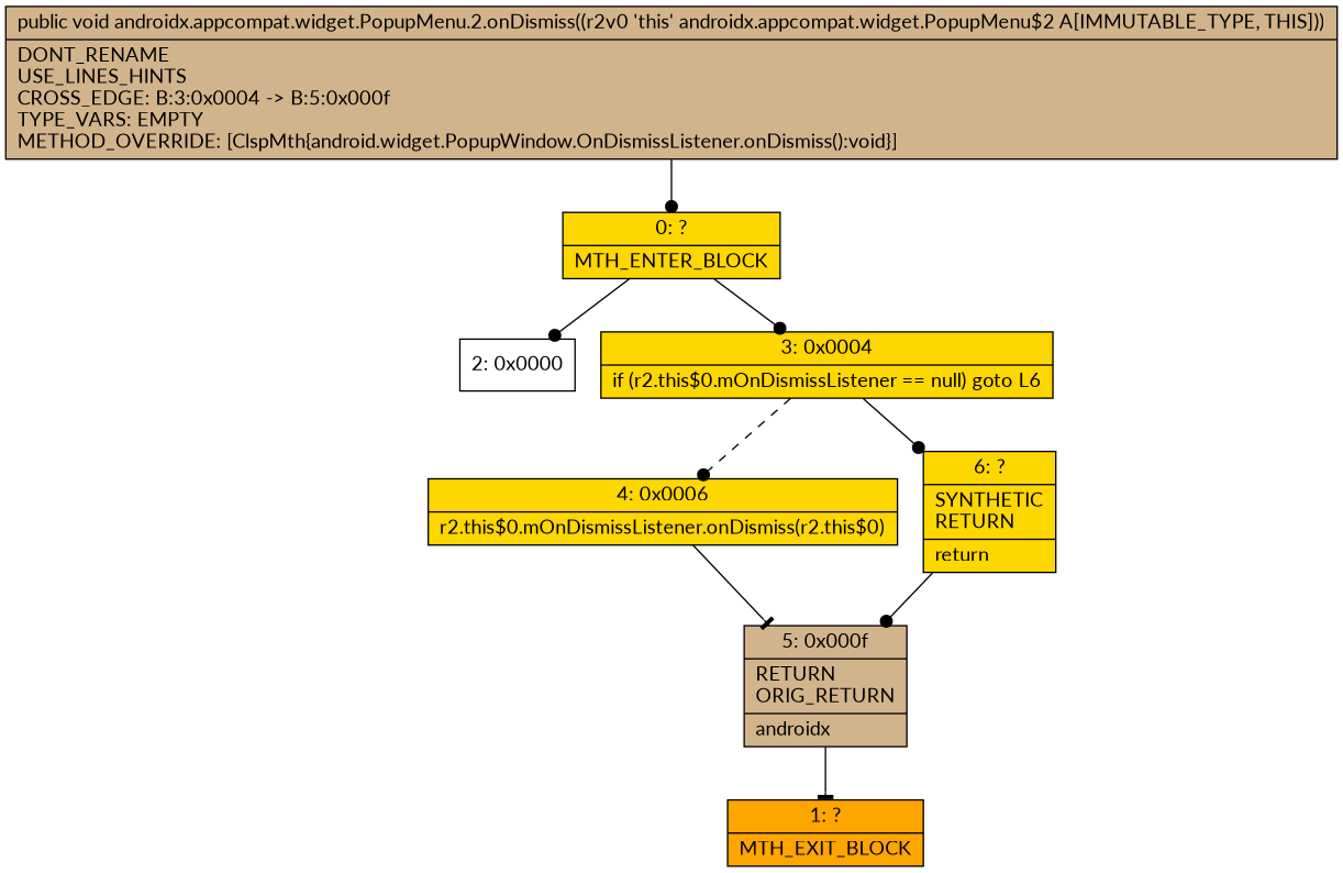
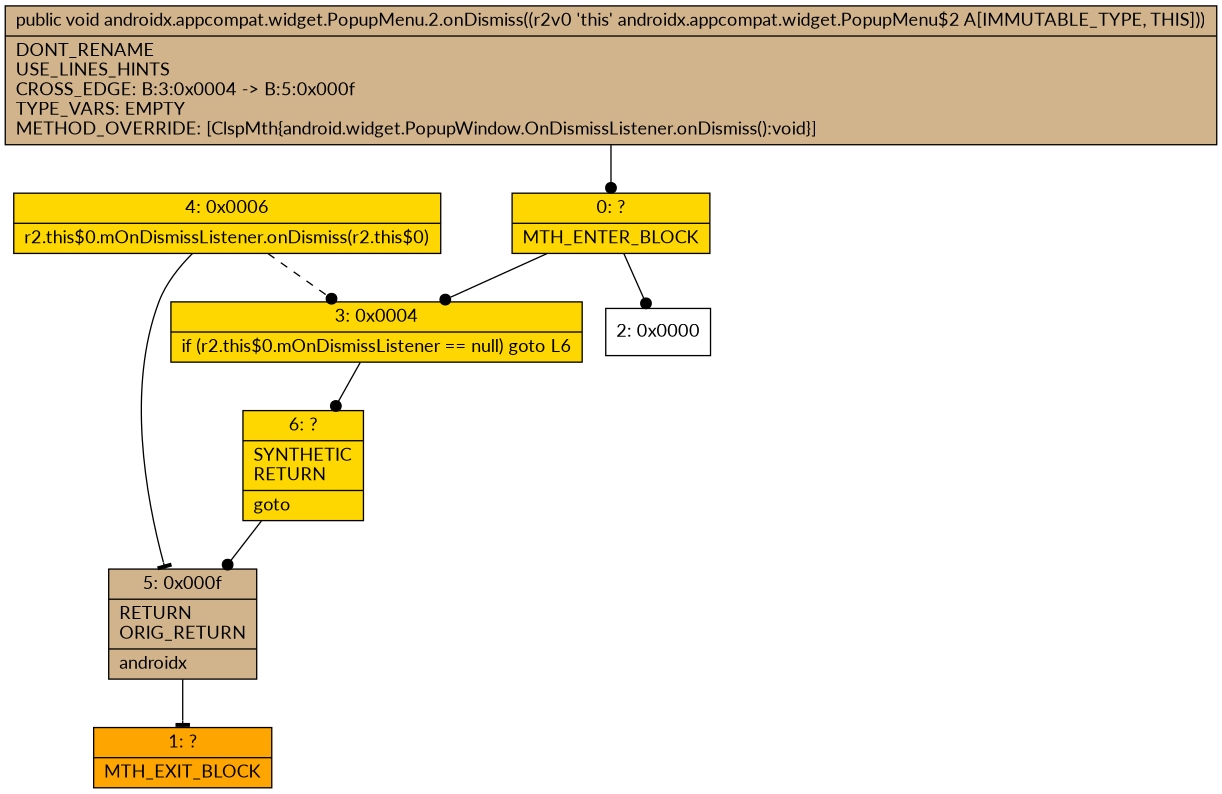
  digraph {
    fontname=Lato
    node [fillcolor=gold fontname=Lato shape=record style=filled]
    edge [arrowhead=dot fontname=Lato]
    n1 [label="{0\:\ ?|MTH_ENTER_BLOCK\l}"]
    n2 [fillcolor=white label="{2\:\ 0x0000}"]
    n3 [label="{3\:\ 0x0004|if (r2.this$0.mOnDismissListener == null) goto L6\l}"]
    n4 [label="{4\:\ 0x0006|r2.this$0.mOnDismissListener.onDismiss(r2.this$0)\l}"]
-   n5 [label="{6\:\ ?|SYNTHETIC\lRETURN\l|return\l}"]
+   n5 [label="{6\:\ ?|SYNTHETIC\lRETURN\l|goto\l}"]
    n6 [fillcolor=tan label="{5\:\ 0x000f|RETURN\lORIG_RETURN\l|androidx\l}"]
    n7 [fillcolor=orange label="{1\:\ ?|MTH_EXIT_BLOCK\l}"]
    n8 [fillcolor=tan label="{public void androidx.appcompat.widget.PopupMenu.2.onDismiss((r2v0 'this' androidx.appcompat.widget.PopupMenu$2 A[IMMUTABLE_TYPE, THIS]))  | DONT_RENAME\lUSE_LINES_HINTS\lCROSS_EDGE: B:3:0x0004 \-\> B:5:0x000f\lTYPE_VARS: EMPTY\lMETHOD_OVERRIDE: [ClspMth\{android.widget.PopupWindow.OnDismissListener.onDismiss():void\}]\l}"]
    n1 -> n2
    n1 -> n3
-   n3 -> n4 [style=dashed]
+   n4 -> n3 [style=dashed]
    n3 -> n5
    n4 -> n6 [arrowhead=tee]
    n5 -> n6
    n6 -> n7 [arrowhead=tee]
    n8 -> n1
  }
